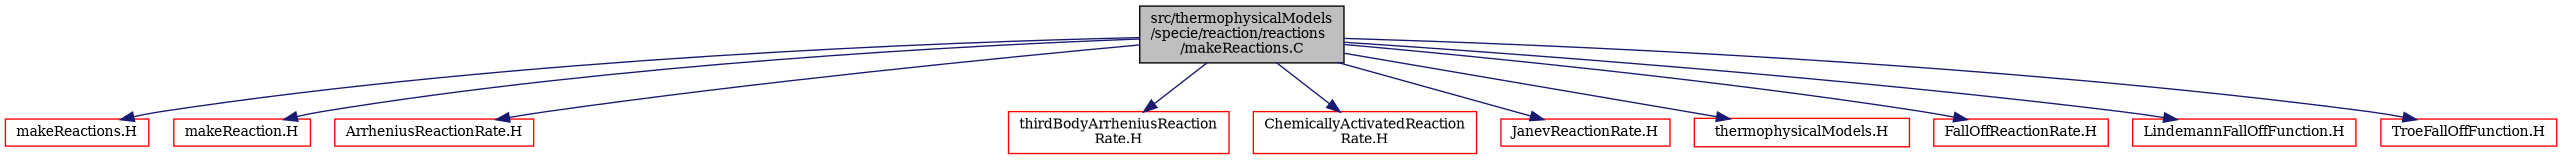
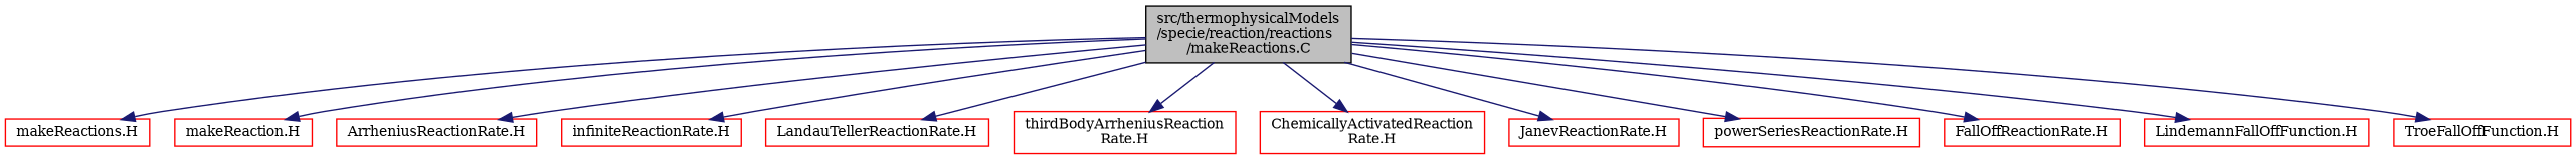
  digraph {
    fontname="DejaVu Serif"
    node [color=red fontname="DejaVu Serif" fontsize=10 shape=record]
    edge [color=midnightblue fontname="DejaVu Serif" fontsize=10 labelfontname=Helvetica labelfontsize=10 style=solid]
    n1 [color=black fillcolor=grey75 fontcolor=black height=0.2 label="src/thermophysicalModels\l/specie/reaction/reactions\l/makeReactions.C" style=filled width=0.4]
    n2 [height=0.2 label="makeReactions.H" width=0.4]
    n3 [height=0.2 label="makeReaction.H" width=0.4]
    n4 [height=0.2 label="ArrheniusReactionRate.H" width=0.4]
+   n5 [height=0.2 label="infiniteReactionRate.H" width=0.4]
+   n6 [height=0.2 label="LandauTellerReactionRate.H" width=0.4]
    n7 [height=0.2 label="thirdBodyArrheniusReaction\lRate.H" width=0.4]
    n8 [height=0.2 label="ChemicallyActivatedReaction\lRate.H" width=0.4]
    n9 [height=0.2 label="JanevReactionRate.H" width=0.4]
-   n10 [height=0.2 label="thermophysicalModels.H" width=0.4]
+   n10 [height=0.2 label="powerSeriesReactionRate.H" width=0.4]
    n11 [height=0.2 label="FallOffReactionRate.H" width=0.4]
    n12 [height=0.2 label="LindemannFallOffFunction.H" width=0.4]
    n13 [height=0.2 label="TroeFallOffFunction.H" width=0.4]
    n1 -> n2
    n1 -> n3
    n1 -> n4
+   n1 -> n5
+   n1 -> n6
    n1 -> n7
    n1 -> n8
    n1 -> n9
    n1 -> n10
    n1 -> n11
    n1 -> n12
    n1 -> n13
  }
